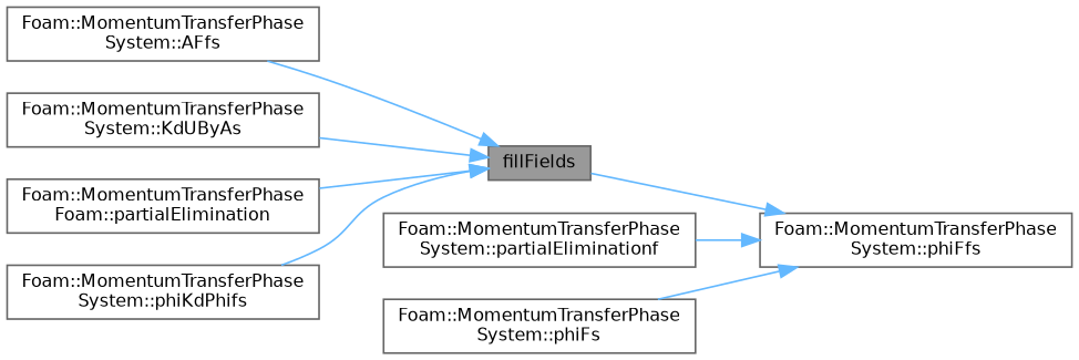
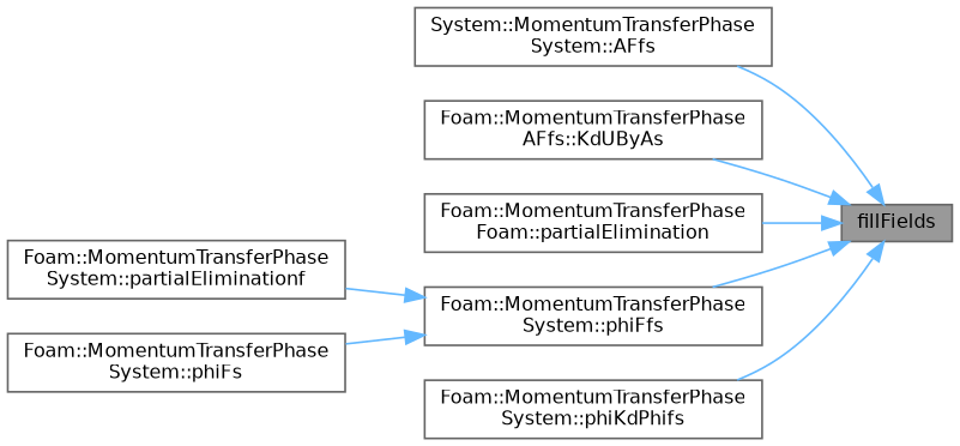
  digraph {
    rankdir=RL
    node [color=grey40 fillcolor=white fontname=Helvetica fontsize=10 shape=box style=filled]
    edge [color=steelblue1 dir=back fontname=Helvetica fontsize=10 labelfontname=Helvetica labelfontsize=10 style=solid]
    n1 [color=gray40 fillcolor=grey60 fontcolor=black height=0.2 label=fillFields width=0.4]
-   n2 [height=0.2 label="Foam::MomentumTransferPhase\lSystem::AFfs" width=0.4]
-   n3 [height=0.2 label="Foam::MomentumTransferPhase\lSystem::KdUByAs" width=0.4]
+   n2 [height=0.2 label="System::MomentumTransferPhase\lSystem::AFfs" width=0.4]
+   n3 [height=0.2 label="Foam::MomentumTransferPhase\lAFfs::KdUByAs" width=0.4]
    n4 [height=0.2 label="Foam::MomentumTransferPhase\lFoam::partialElimination" width=0.4]
    n5 [height=0.2 label="Foam::MomentumTransferPhase\lSystem::phiFfs" width=0.4]
    n6 [height=0.2 label="Foam::MomentumTransferPhase\lSystem::phiKdPhifs" width=0.4]
    n7 [height=0.2 label="Foam::MomentumTransferPhase\lSystem::partialEliminationf" width=0.4]
    n8 [height=0.2 label="Foam::MomentumTransferPhase\lSystem::phiFs" width=0.4]
    n1 -> n2
    n1 -> n3
    n1 -> n4
-   n5 -> n1
+   n1 -> n5
    n1 -> n6
    n5 -> n7
    n5 -> n8
  }
